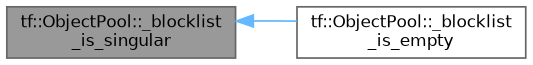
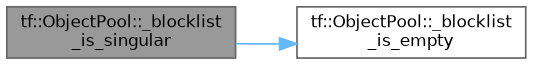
  digraph {
    rankdir=LR
    node [fontname=Helvetica fontsize=10 shape=box style=filled]
    n1 [color=gray40 fillcolor=grey60 fontcolor=black height=0.2 label="tf::ObjectPool::_blocklist\l_is_singular" width=0.4]
    n2 [color=grey40 fillcolor=white height=0.2 label="tf::ObjectPool::_blocklist\l_is_empty" width=0.4]
-   n2 -> n1 [color=steelblue1 fontname=Helvetica fontsize=10 labelfontname=Helvetica labelfontsize=10 style=solid]
+   n1 -> n2 [color=steelblue1 fontname=Helvetica fontsize=10 labelfontname=Helvetica labelfontsize=10 style=solid]
  }
